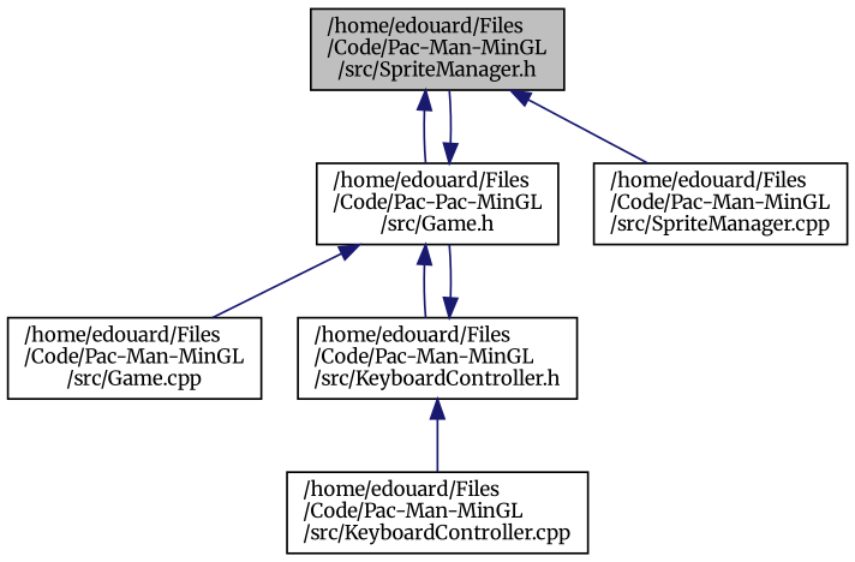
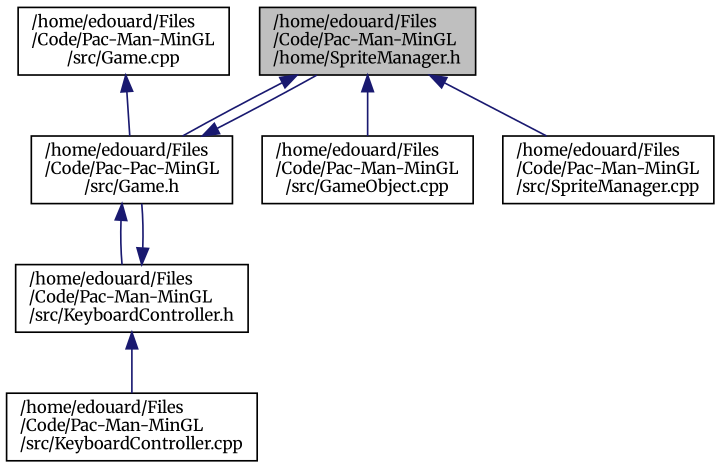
  digraph {
    fontname=Merriweather
    node [color=black fillcolor=white fontname=Merriweather fontsize=10 shape=record style=filled]
    edge [color=midnightblue dir=back fontname=Merriweather fontsize=10 labelfontname=Helvetica labelfontsize=10 style=solid]
-   n1 [fillcolor=grey75 fontcolor=black height=0.2 label="/home/edouard/Files\l/Code/Pac-Man-MinGL\l/src/SpriteManager.h" width=0.4]
+   n1 [fillcolor=grey75 fontcolor=black height=0.2 label="/home/edouard/Files\l/Code/Pac-Man-MinGL\l/home/SpriteManager.h" width=0.4]
    n2 [height=0.2 label="/home/edouard/Files\l/Code/Pac-Pac-MinGL\l/src/Game.h" width=0.4]
+   n3 [height=0.2 label="/home/edouard/Files\l/Code/Pac-Man-MinGL\l/src/GameObject.cpp" width=0.4]
    n4 [height=0.2 label="/home/edouard/Files\l/Code/Pac-Man-MinGL\l/src/SpriteManager.cpp" width=0.4]
    n5 [height=0.2 label="/home/edouard/Files\l/Code/Pac-Man-MinGL\l/src/Game.cpp" width=0.4]
    n6 [height=0.2 label="/home/edouard/Files\l/Code/Pac-Man-MinGL\l/src/KeyboardController.h" width=0.4]
    n7 [height=0.2 label="/home/edouard/Files\l/Code/Pac-Man-MinGL\l/src/KeyboardController.cpp" width=0.4]
    n1 -> n2
+   n1 -> n3
    n1 -> n4
    n2 -> n1
-   n2 -> n5
+   n5 -> n2
    n2 -> n6
    n6 -> n2
    n6 -> n7
  }
